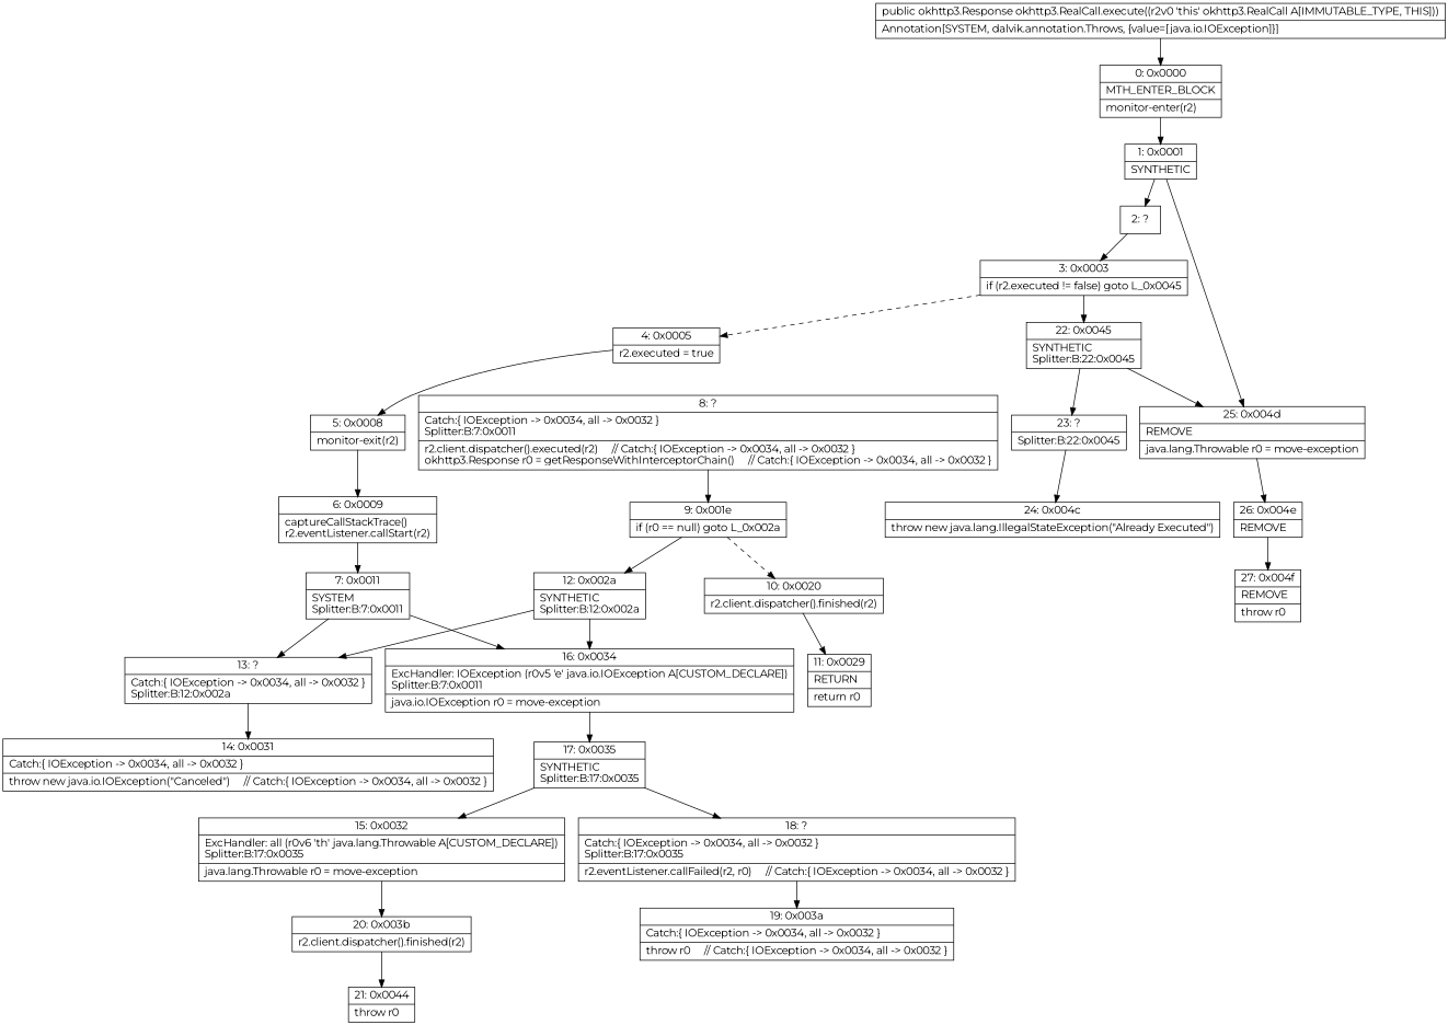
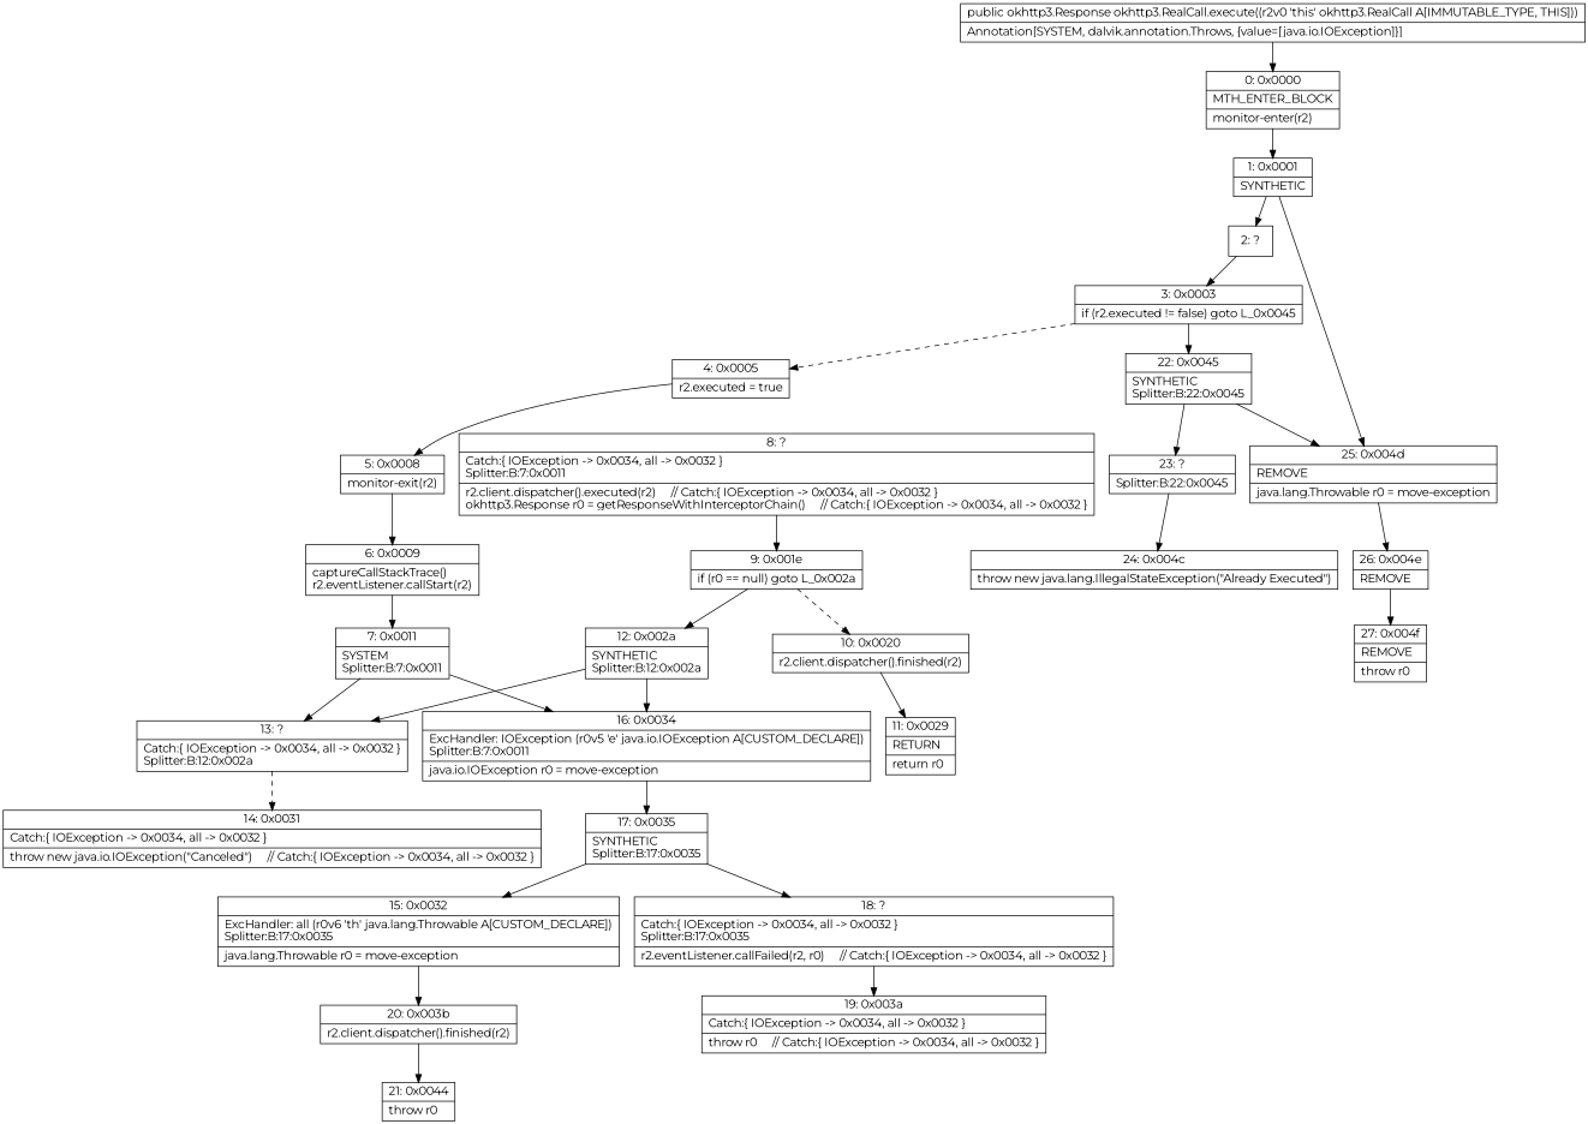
  digraph {
    fontname=Montserrat
    node [fontname=Montserrat shape=record]
    edge [fontname=Montserrat]
    n1 [label="{0\:\ 0x0000|MTH_ENTER_BLOCK\l|monitor\-enter(r2)\l}"]
    n2 [label="{1\:\ 0x0001|SYNTHETIC\l}"]
    n3 [label="{2\:\ ?}"]
    n4 [label="{25\:\ 0x004d|REMOVE\l|java.lang.Throwable r0 = move\-exception\l}"]
    n5 [label="{3\:\ 0x0003|if (r2.executed != false) goto L_0x0045\l}"]
    n6 [label="{26\:\ 0x004e|REMOVE\l}"]
    n7 [label="{4\:\ 0x0005|r2.executed = true\l}"]
    n8 [label="{22\:\ 0x0045|SYNTHETIC\lSplitter:B:22:0x0045\l}"]
    n9 [label="{5\:\ 0x0008|monitor\-exit(r2)\l}"]
    n10 [label="{23\:\ ?|Splitter:B:22:0x0045\l}"]
    n11 [label="{6\:\ 0x0009|captureCallStackTrace()\lr2.eventListener.callStart(r2)\l}"]
    n12 [label="{7\:\ 0x0011|SYSTEM\lSplitter:B:7:0x0011\l}"]
    n13 [label="{16\:\ 0x0034|ExcHandler: IOException (r0v5 'e' java.io.IOException A[CUSTOM_DECLARE])\lSplitter:B:7:0x0011\l|java.io.IOException r0 = move\-exception\l}"]
    n14 [label="{13\:\ ?|Catch:\{ IOException \-\> 0x0034, all \-\> 0x0032 \}\lSplitter:B:12:0x002a\l}"]
    n15 [label="{8\:\ ?|Catch:\{ IOException \-\> 0x0034, all \-\> 0x0032 \}\lSplitter:B:7:0x0011\l|r2.client.dispatcher().executed(r2)     \/\/ Catch:\{ IOException \-\> 0x0034, all \-\> 0x0032 \}\lokhttp3.Response r0 = getResponseWithInterceptorChain()     \/\/ Catch:\{ IOException \-\> 0x0034, all \-\> 0x0032 \}\l}"]
    n16 [label="{9\:\ 0x001e|if (r0 == null) goto L_0x002a\l}"]
    n17 [label="{17\:\ 0x0035|SYNTHETIC\lSplitter:B:17:0x0035\l}"]
    n18 [label="{10\:\ 0x0020|r2.client.dispatcher().finished(r2)\l}"]
    n19 [label="{12\:\ 0x002a|SYNTHETIC\lSplitter:B:12:0x002a\l}"]
    n20 [label="{11\:\ 0x0029|RETURN\l|return r0\l}"]
    n21 [label="{14\:\ 0x0031|Catch:\{ IOException \-\> 0x0034, all \-\> 0x0032 \}\l|throw new java.io.IOException(\"Canceled\")     \/\/ Catch:\{ IOException \-\> 0x0034, all \-\> 0x0032 \}\l}"]
    n22 [label="{15\:\ 0x0032|ExcHandler: all (r0v6 'th' java.lang.Throwable A[CUSTOM_DECLARE])\lSplitter:B:17:0x0035\l|java.lang.Throwable r0 = move\-exception\l}"]
    n23 [label="{20\:\ 0x003b|r2.client.dispatcher().finished(r2)\l}"]
    n24 [label="{21\:\ 0x0044|throw r0\l}"]
    n25 [label="{18\:\ ?|Catch:\{ IOException \-\> 0x0034, all \-\> 0x0032 \}\lSplitter:B:17:0x0035\l|r2.eventListener.callFailed(r2, r0)     \/\/ Catch:\{ IOException \-\> 0x0034, all \-\> 0x0032 \}\l}"]
    n26 [label="{19\:\ 0x003a|Catch:\{ IOException \-\> 0x0034, all \-\> 0x0032 \}\l|throw r0     \/\/ Catch:\{ IOException \-\> 0x0034, all \-\> 0x0032 \}\l}"]
    n27 [label="{24\:\ 0x004c|throw new java.lang.IllegalStateException(\"Already Executed\")\l}"]
    n28 [label="{27\:\ 0x004f|REMOVE\l|throw r0\l}"]
    n29 [label="{public okhttp3.Response okhttp3.RealCall.execute((r2v0 'this' okhttp3.RealCall A[IMMUTABLE_TYPE, THIS]))  | Annotation[SYSTEM, dalvik.annotation.Throws, \{value=[java.io.IOException]\}]\l}"]
    n1 -> n2
    n2 -> n3
    n2 -> n4
    n3 -> n5
    n4 -> n6
    n5 -> n7 [style=dashed]
    n5 -> n8
    n6 -> n28
    n7 -> n9
    n8 -> n4
    n8 -> n10
    n9 -> n11
    n10 -> n27
    n11 -> n12
    n12 -> n13
    n12 -> n14
    n13 -> n17
-   n14 -> n21
+   n14 -> n21 [style=dashed]
    n15 -> n16
    n16 -> n18 [style=dashed]
    n16 -> n19
    n17 -> n22
    n17 -> n25
    n18 -> n20
    n19 -> n13
    n19 -> n14
    n22 -> n23
    n23 -> n24
    n25 -> n26
    n29 -> n1
  }
